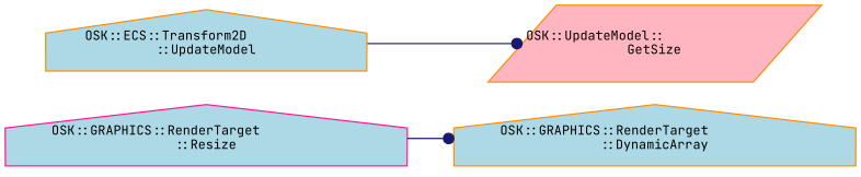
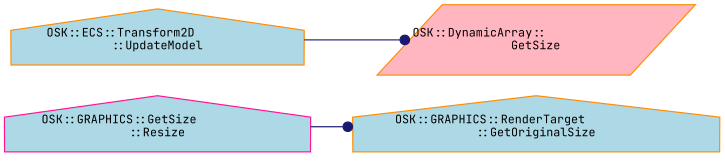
  digraph {
    fontname="JetBrains Mono"
    rankdir=LR
    node [color=darkorange fillcolor=lightblue fontname="JetBrains Mono" fontsize=10 shape=house style=filled]
    edge [arrowhead=dot color=midnightblue fontname="JetBrains Mono" fontsize=10 labelfontname=Helvetica labelfontsize=10 style=solid]
-   n1 [color=deeppink fontcolor=black height=0.2 label="OSK::GRAPHICS::RenderTarget\l::Resize" width=0.4]
-   n2 [height=0.2 label="OSK::GRAPHICS::RenderTarget\l::DynamicArray" width=0.4]
+   n1 [color=deeppink fontcolor=black height=0.2 label="OSK::GRAPHICS::GetSize\l::Resize" width=0.4]
+   n2 [height=0.2 label="OSK::GRAPHICS::RenderTarget\l::GetOriginalSize" width=0.4]
    n3 [height=0.2 label="OSK::ECS::Transform2D\l::UpdateModel" width=0.4]
-   n4 [fillcolor=lightpink height=0.2 label="OSK::UpdateModel::\lGetSize" shape=parallelogram width=0.4]
+   n4 [fillcolor=lightpink height=0.2 label="OSK::DynamicArray::\lGetSize" shape=parallelogram width=0.4]
    n1 -> n2
    n3 -> n4
  }
